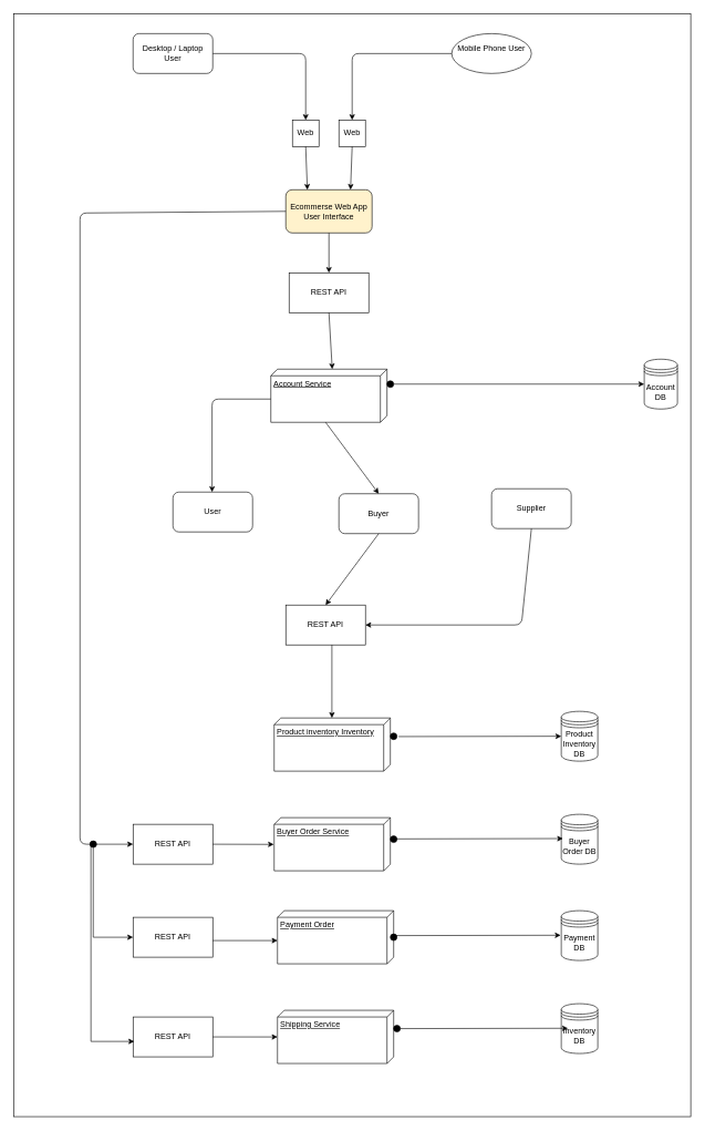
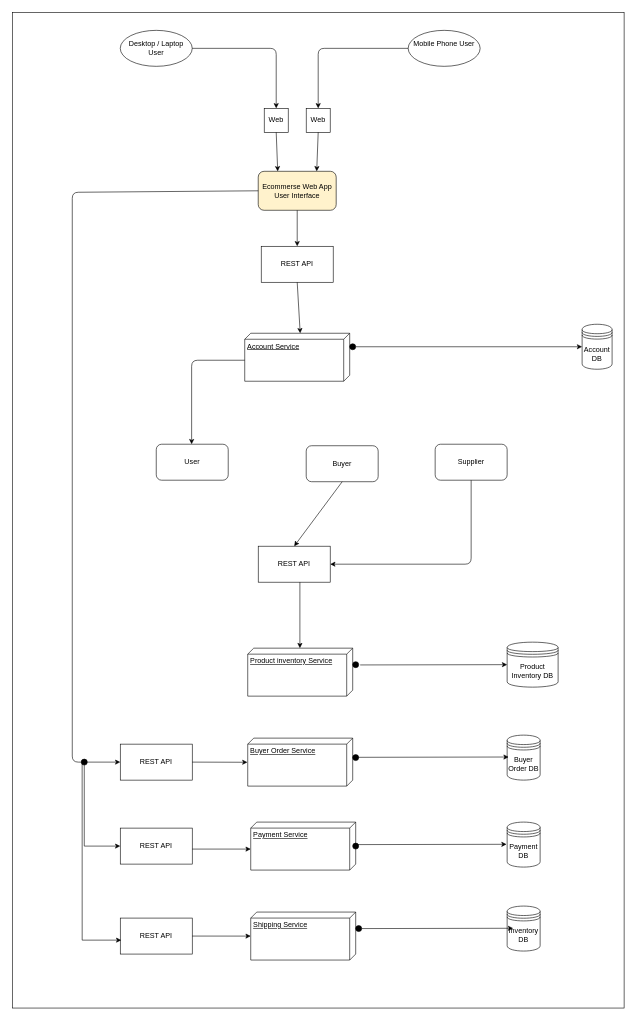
  <mxCell id="0" />
  <mxCell id="1" parent="0" />
  <mxCell id="2" value="" style="rounded=0;whiteSpace=wrap;html=1;" vertex="1" parent="1"><mxGeometry x="20" y="20" width="1020" height="1660" as="geometry" /></mxCell>
- <mxCell id="3" value="Desktop / Laptop User" style="rounded=1;whiteSpace=wrap;html=1;" vertex="1" parent="1"><mxGeometry x="200" y="50" width="120" height="60" as="geometry" /></mxCell>
+ <mxCell id="3" value="Desktop / Laptop User" style="ellipse;whiteSpace=wrap;html=1;" vertex="1" parent="1"><mxGeometry x="200" y="50" width="120" height="60" as="geometry" /></mxCell>
  <mxCell id="4" value="Mobile Phone User&lt;br&gt;&lt;br&gt;" style="ellipse;whiteSpace=wrap;html=1;" vertex="1" parent="1"><mxGeometry x="680" y="50" width="120" height="60" as="geometry" /></mxCell>
  <mxCell id="5" value="Web" style="whiteSpace=wrap;html=1;aspect=fixed;" vertex="1" parent="1"><mxGeometry x="440" y="180" width="40" height="40" as="geometry" /></mxCell>
  <mxCell id="6" value="Web" style="whiteSpace=wrap;html=1;aspect=fixed;" vertex="1" parent="1"><mxGeometry x="510" y="180" width="40" height="40" as="geometry" /></mxCell>
  <mxCell id="7" value="" style="endArrow=classic;html=1;exitX=0;exitY=0.5;exitDx=0;exitDy=0;entryX=0.5;entryY=0;entryDx=0;entryDy=0;" edge="1" parent="1" source="4" target="6"><mxGeometry width="50" height="50" relative="1" as="geometry"><mxPoint x="480" y="150" as="sourcePoint" /><mxPoint x="530" y="100" as="targetPoint" /><Array as="points"><mxPoint x="530" y="80" /></Array></mxGeometry></mxCell>
  <mxCell id="8" value="" style="endArrow=classic;html=1;exitX=1;exitY=0.5;exitDx=0;exitDy=0;entryX=0.5;entryY=0;entryDx=0;entryDy=0;" edge="1" parent="1" source="3" target="5"><mxGeometry width="50" height="50" relative="1" as="geometry"><mxPoint x="690" y="90" as="sourcePoint" /><mxPoint x="540" y="190" as="targetPoint" /><Array as="points"><mxPoint x="460" y="80" /></Array></mxGeometry></mxCell>
  <mxCell id="9" value="Ecommerse Web App User Interface" style="rounded=1;whiteSpace=wrap;html=1;fillColor=#fff2cc;" vertex="1" parent="1"><mxGeometry x="430" y="285" width="130" height="65" as="geometry" /></mxCell>
  <mxCell id="10" value="" style="endArrow=classic;html=1;entryX=0.25;entryY=0;entryDx=0;entryDy=0;exitX=0.5;exitY=1;exitDx=0;exitDy=0;" edge="1" parent="1" source="5" target="9"><mxGeometry width="50" height="50" relative="1" as="geometry"><mxPoint x="370" y="290" as="sourcePoint" /><mxPoint x="420" y="240" as="targetPoint" /></mxGeometry></mxCell>
  <mxCell id="11" value="" style="endArrow=classic;html=1;exitX=0.5;exitY=1;exitDx=0;exitDy=0;entryX=0.75;entryY=0;entryDx=0;entryDy=0;" edge="1" parent="1" source="6" target="9"><mxGeometry width="50" height="50" relative="1" as="geometry"><mxPoint x="470" y="230" as="sourcePoint" /><mxPoint x="505" y="295" as="targetPoint" /></mxGeometry></mxCell>
  <mxCell id="12" value="REST API" style="rounded=0;whiteSpace=wrap;html=1;" vertex="1" parent="1"><mxGeometry x="435" y="410" width="120" height="60" as="geometry" /></mxCell>
  <mxCell id="13" value="" style="endArrow=classic;html=1;exitX=0.5;exitY=1;exitDx=0;exitDy=0;entryX=0.5;entryY=0;entryDx=0;entryDy=0;" edge="1" parent="1" source="9" target="12"><mxGeometry width="50" height="50" relative="1" as="geometry"><mxPoint x="540" y="230" as="sourcePoint" /><mxPoint x="538" y="295" as="targetPoint" /></mxGeometry></mxCell>
  <mxCell id="14" value="Account Service" style="verticalAlign=top;align=left;spacingTop=8;spacingLeft=2;spacingRight=12;shape=cube;size=10;direction=south;fontStyle=4;html=1;" vertex="1" parent="1"><mxGeometry x="407.5" y="555" width="175" height="80" as="geometry" /></mxCell>
  <mxCell id="15" value="" style="endArrow=classic;html=1;exitX=0.5;exitY=1;exitDx=0;exitDy=0;entryX=0;entryY=0;entryDx=0;entryDy=82.5;entryPerimeter=0;" edge="1" parent="1" source="12" target="14"><mxGeometry width="50" height="50" relative="1" as="geometry"><mxPoint x="505" y="360" as="sourcePoint" /><mxPoint x="505" y="420" as="targetPoint" /></mxGeometry></mxCell>
  <mxCell id="16" value="Account DB" style="shape=datastore;whiteSpace=wrap;html=1;" vertex="1" parent="1"><mxGeometry x="970" y="540" width="50" height="75" as="geometry" /></mxCell>
  <mxCell id="17" value="" style="ellipse;whiteSpace=wrap;html=1;fillColor=#000000;" vertex="1" parent="1"><mxGeometry x="582.5" y="572.5" width="10" height="10" as="geometry" /></mxCell>
  <mxCell id="18" value="" style="endArrow=classic;html=1;exitX=1;exitY=0.5;exitDx=0;exitDy=0;entryX=0;entryY=0.5;entryDx=0;entryDy=0;" edge="1" parent="1" source="17" target="16"><mxGeometry width="50" height="50" relative="1" as="geometry"><mxPoint x="710" y="640" as="sourcePoint" /><mxPoint x="760" y="590" as="targetPoint" /></mxGeometry></mxCell>
  <mxCell id="19" value="User" style="rounded=1;whiteSpace=wrap;html=1;" vertex="1" parent="1"><mxGeometry x="260" y="740" width="120" height="60" as="geometry" /></mxCell>
- <mxCell id="20" value="Supplier" style="rounded=1;whiteSpace=wrap;html=1;" vertex="1" parent="1"><mxGeometry x="740" y="735" width="120" height="60" as="geometry" /></mxCell>
+ <mxCell id="20" value="Supplier" style="rounded=1;whiteSpace=wrap;html=1;" vertex="1" parent="1"><mxGeometry x="725" y="740" width="120" height="60" as="geometry" /></mxCell>
  <mxCell id="21" value="Buyer" style="rounded=1;whiteSpace=wrap;html=1;" vertex="1" parent="1"><mxGeometry x="510" y="742.5" width="120" height="60" as="geometry" /></mxCell>
  <mxCell id="22" value="" style="endArrow=classic;html=1;exitX=0;exitY=0;exitDx=45;exitDy=175;entryX=0.5;entryY=0;entryDx=0;entryDy=0;exitPerimeter=0;" edge="1" parent="1" source="14"><mxGeometry width="50" height="50" relative="1" as="geometry"><mxPoint x="319" y="680" as="sourcePoint" /><mxPoint x="319" y="740" as="targetPoint" /><Array as="points"><mxPoint x="319" y="600" /></Array></mxGeometry></mxCell>
- <mxCell id="23" value="" style="endArrow=classic;html=1;entryX=0.5;entryY=0;entryDx=0;entryDy=0;exitX=0;exitY=0;exitDx=80;exitDy=92.5;exitPerimeter=0;" edge="1" parent="1" source="14" target="21"><mxGeometry width="50" height="50" relative="1" as="geometry"><mxPoint x="708" y="610" as="sourcePoint" /><mxPoint x="619" y="750" as="targetPoint" /><Array as="points" /></mxGeometry></mxCell>
  <mxCell id="24" value="REST API" style="rounded=0;whiteSpace=wrap;html=1;" vertex="1" parent="1"><mxGeometry x="430" y="910" width="120" height="60" as="geometry" /></mxCell>
  <mxCell id="25" value="" style="endArrow=classic;html=1;exitX=0.5;exitY=1;exitDx=0;exitDy=0;entryX=1;entryY=0.5;entryDx=0;entryDy=0;" edge="1" parent="1" source="20" target="24"><mxGeometry width="50" height="50" relative="1" as="geometry"><mxPoint x="494" y="805" as="sourcePoint" /><mxPoint x="490" y="910" as="targetPoint" /><Array as="points"><mxPoint x="785" y="940" /></Array></mxGeometry></mxCell>
  <mxCell id="26" value="" style="endArrow=classic;html=1;entryX=0.5;entryY=0;entryDx=0;entryDy=0;exitX=0.5;exitY=1;exitDx=0;exitDy=0;" edge="1" parent="1" source="21" target="24"><mxGeometry width="50" height="50" relative="1" as="geometry"><mxPoint x="614.5" y="838.859" as="sourcePoint" /><mxPoint x="680" y="981" as="targetPoint" /><Array as="points" /></mxGeometry></mxCell>
- <mxCell id="27" value="Product inventory Inventory" style="verticalAlign=top;align=left;spacingTop=8;spacingLeft=2;spacingRight=12;shape=cube;size=10;direction=south;fontStyle=4;html=1;" vertex="1" parent="1"><mxGeometry x="412.5" y="1080" width="175" height="80" as="geometry" /></mxCell>
+ <mxCell id="27" value="Product inventory Service" style="verticalAlign=top;align=left;spacingTop=8;spacingLeft=2;spacingRight=12;shape=cube;size=10;direction=south;fontStyle=4;html=1;" vertex="1" parent="1"><mxGeometry x="412.5" y="1080" width="175" height="80" as="geometry" /></mxCell>
  <mxCell id="28" value="" style="endArrow=classic;html=1;exitX=0.5;exitY=1;exitDx=0;exitDy=0;" edge="1" parent="1"><mxGeometry width="50" height="50" relative="1" as="geometry"><mxPoint x="499.5" y="970" as="sourcePoint" /><mxPoint x="499.5" y="1080" as="targetPoint" /></mxGeometry></mxCell>
- <mxCell id="29" value="Product Inventory DB" style="shape=datastore;whiteSpace=wrap;html=1;" vertex="1" parent="1"><mxGeometry x="845" y="1070" width="55" height="75" as="geometry" /></mxCell>
+ <mxCell id="29" value="Product Inventory DB" style="shape=datastore;whiteSpace=wrap;html=1;" vertex="1" parent="1"><mxGeometry x="845" y="1070" width="85" height="75" as="geometry" /></mxCell>
  <mxCell id="30" value="" style="ellipse;whiteSpace=wrap;html=1;fillColor=#000000;" vertex="1" parent="1"><mxGeometry x="587.5" y="1102.5" width="10" height="10" as="geometry" /></mxCell>
  <mxCell id="31" value="" style="endArrow=classic;html=1;entryX=0;entryY=0.5;entryDx=0;entryDy=0;" edge="1" parent="1" target="29"><mxGeometry width="50" height="50" relative="1" as="geometry"><mxPoint x="600" y="1108" as="sourcePoint" /><mxPoint x="870" y="588" as="targetPoint" /></mxGeometry></mxCell>
  <mxCell id="32" value="Buyer Order Service" style="verticalAlign=top;align=left;spacingTop=8;spacingLeft=2;spacingRight=12;shape=cube;size=10;direction=south;fontStyle=4;html=1;" vertex="1" parent="1"><mxGeometry x="412.5" y="1230" width="175" height="80" as="geometry" /></mxCell>
  <mxCell id="33" value="REST API" style="rounded=0;whiteSpace=wrap;html=1;" vertex="1" parent="1"><mxGeometry x="200" y="1240" width="120" height="60" as="geometry" /></mxCell>
  <mxCell id="34" value="" style="endArrow=classic;html=1;exitX=0;exitY=0.5;exitDx=0;exitDy=0;entryX=0;entryY=0.5;entryDx=0;entryDy=0;" edge="1" parent="1" source="9" target="33"><mxGeometry width="50" height="50" relative="1" as="geometry"><mxPoint x="418" y="610" as="sourcePoint" /><mxPoint x="329" y="750" as="targetPoint" /><Array as="points"><mxPoint x="120" y="320" /><mxPoint x="120" y="1270" /></Array></mxGeometry></mxCell>
  <mxCell id="35" value="" style="endArrow=classic;html=1;entryX=0.503;entryY=1.003;entryDx=0;entryDy=0;exitX=1;exitY=0.5;exitDx=0;exitDy=0;entryPerimeter=0;" edge="1" parent="1" source="33" target="32"><mxGeometry width="50" height="50" relative="1" as="geometry"><mxPoint x="340" y="1144.857" as="sourcePoint" /><mxPoint x="340" y="1253.429" as="targetPoint" /><Array as="points" /></mxGeometry></mxCell>
  <mxCell id="36" value="Buyer Order DB" style="shape=datastore;whiteSpace=wrap;html=1;" vertex="1" parent="1"><mxGeometry x="845" y="1225" width="55" height="75" as="geometry" /></mxCell>
  <mxCell id="37" value="" style="endArrow=classic;html=1;entryX=0;entryY=0.5;entryDx=0;entryDy=0;" edge="1" parent="1"><mxGeometry width="50" height="50" relative="1" as="geometry"><mxPoint x="596" y="1262" as="sourcePoint" /><mxPoint x="847.5" y="1261.5" as="targetPoint" /></mxGeometry></mxCell>
  <mxCell id="38" value="" style="ellipse;whiteSpace=wrap;html=1;fillColor=#000000;" vertex="1" parent="1"><mxGeometry x="587.5" y="1257.5" width="10" height="10" as="geometry" /></mxCell>
- <mxCell id="39" value="Payment Order" style="verticalAlign=top;align=left;spacingTop=8;spacingLeft=2;spacingRight=12;shape=cube;size=10;direction=south;fontStyle=4;html=1;" vertex="1" parent="1"><mxGeometry x="417.5" y="1370" width="175" height="80" as="geometry" /></mxCell>
+ <mxCell id="39" value="Payment Service" style="verticalAlign=top;align=left;spacingTop=8;spacingLeft=2;spacingRight=12;shape=cube;size=10;direction=south;fontStyle=4;html=1;" vertex="1" parent="1"><mxGeometry x="417.5" y="1370" width="175" height="80" as="geometry" /></mxCell>
  <mxCell id="40" value="Shipping Service" style="verticalAlign=top;align=left;spacingTop=8;spacingLeft=2;spacingRight=12;shape=cube;size=10;direction=south;fontStyle=4;html=1;" vertex="1" parent="1"><mxGeometry x="417.5" y="1520" width="175" height="80" as="geometry" /></mxCell>
  <mxCell id="41" value="REST API" style="rounded=0;whiteSpace=wrap;html=1;" vertex="1" parent="1"><mxGeometry x="200" y="1380" width="120" height="60" as="geometry" /></mxCell>
  <mxCell id="42" value="REST API" style="rounded=0;whiteSpace=wrap;html=1;" vertex="1" parent="1"><mxGeometry x="200" y="1530" width="120" height="60" as="geometry" /></mxCell>
  <mxCell id="43" value="" style="edgeStyle=orthogonalEdgeStyle;rounded=0;orthogonalLoop=1;jettySize=auto;html=1;entryX=0;entryY=0.5;entryDx=0;entryDy=0;" edge="1" parent="1" source="44" target="41"><mxGeometry relative="1" as="geometry"><mxPoint x="140" y="1355" as="targetPoint" /><Array as="points"><mxPoint x="140" y="1410" /></Array></mxGeometry></mxCell>
  <mxCell id="44" value="" style="ellipse;whiteSpace=wrap;html=1;fillColor=#000000;" vertex="1" parent="1"><mxGeometry x="135" y="1265" width="10" height="10" as="geometry" /></mxCell>
  <mxCell id="45" value="" style="edgeStyle=orthogonalEdgeStyle;rounded=0;orthogonalLoop=1;jettySize=auto;html=1;entryX=0.014;entryY=0.613;entryDx=0;entryDy=0;entryPerimeter=0;exitX=0;exitY=0;exitDx=0;exitDy=0;" edge="1" parent="1" source="44" target="42"><mxGeometry relative="1" as="geometry"><mxPoint x="150" y="1285" as="sourcePoint" /><mxPoint x="210.241" y="1420.241" as="targetPoint" /><Array as="points"><mxPoint x="137" y="1567" /></Array></mxGeometry></mxCell>
  <mxCell id="46" value="" style="endArrow=classic;html=1;entryX=0;entryY=0;entryDx=45;entryDy=175;entryPerimeter=0;" edge="1" parent="1" target="39"><mxGeometry width="50" height="50" relative="1" as="geometry"><mxPoint x="320" y="1415" as="sourcePoint" /><mxPoint x="412.655" y="1425.069" as="targetPoint" /><Array as="points" /></mxGeometry></mxCell>
  <mxCell id="47" value="" style="endArrow=classic;html=1;entryX=0;entryY=0;entryDx=45;entryDy=175;entryPerimeter=0;" edge="1" parent="1"><mxGeometry width="50" height="50" relative="1" as="geometry"><mxPoint x="320" y="1560" as="sourcePoint" /><mxPoint x="417.483" y="1560.069" as="targetPoint" /><Array as="points" /></mxGeometry></mxCell>
  <mxCell id="48" value="Payment DB" style="shape=datastore;whiteSpace=wrap;html=1;" vertex="1" parent="1"><mxGeometry x="845" y="1370" width="55" height="75" as="geometry" /></mxCell>
  <mxCell id="49" value="Inventory DB" style="shape=datastore;whiteSpace=wrap;html=1;" vertex="1" parent="1"><mxGeometry x="845" y="1510" width="55" height="75" as="geometry" /></mxCell>
  <mxCell id="50" value="" style="endArrow=classic;html=1;entryX=0;entryY=0.5;entryDx=0;entryDy=0;" edge="1" parent="1"><mxGeometry width="50" height="50" relative="1" as="geometry"><mxPoint x="592.5" y="1407.5" as="sourcePoint" /><mxPoint x="844" y="1407" as="targetPoint" /></mxGeometry></mxCell>
  <mxCell id="51" value="" style="endArrow=classic;html=1;entryX=0;entryY=0.5;entryDx=0;entryDy=0;exitX=1;exitY=0.5;exitDx=0;exitDy=0;" edge="1" parent="1" source="53"><mxGeometry width="50" height="50" relative="1" as="geometry"><mxPoint x="610" y="1547" as="sourcePoint" /><mxPoint x="855" y="1547" as="targetPoint" /></mxGeometry></mxCell>
  <mxCell id="52" value="" style="ellipse;whiteSpace=wrap;html=1;fillColor=#000000;" vertex="1" parent="1"><mxGeometry x="587.5" y="1405" width="10" height="10" as="geometry" /></mxCell>
  <mxCell id="53" value="" style="ellipse;whiteSpace=wrap;html=1;fillColor=#000000;" vertex="1" parent="1"><mxGeometry x="592.5" y="1542.5" width="10" height="10" as="geometry" /></mxCell>
